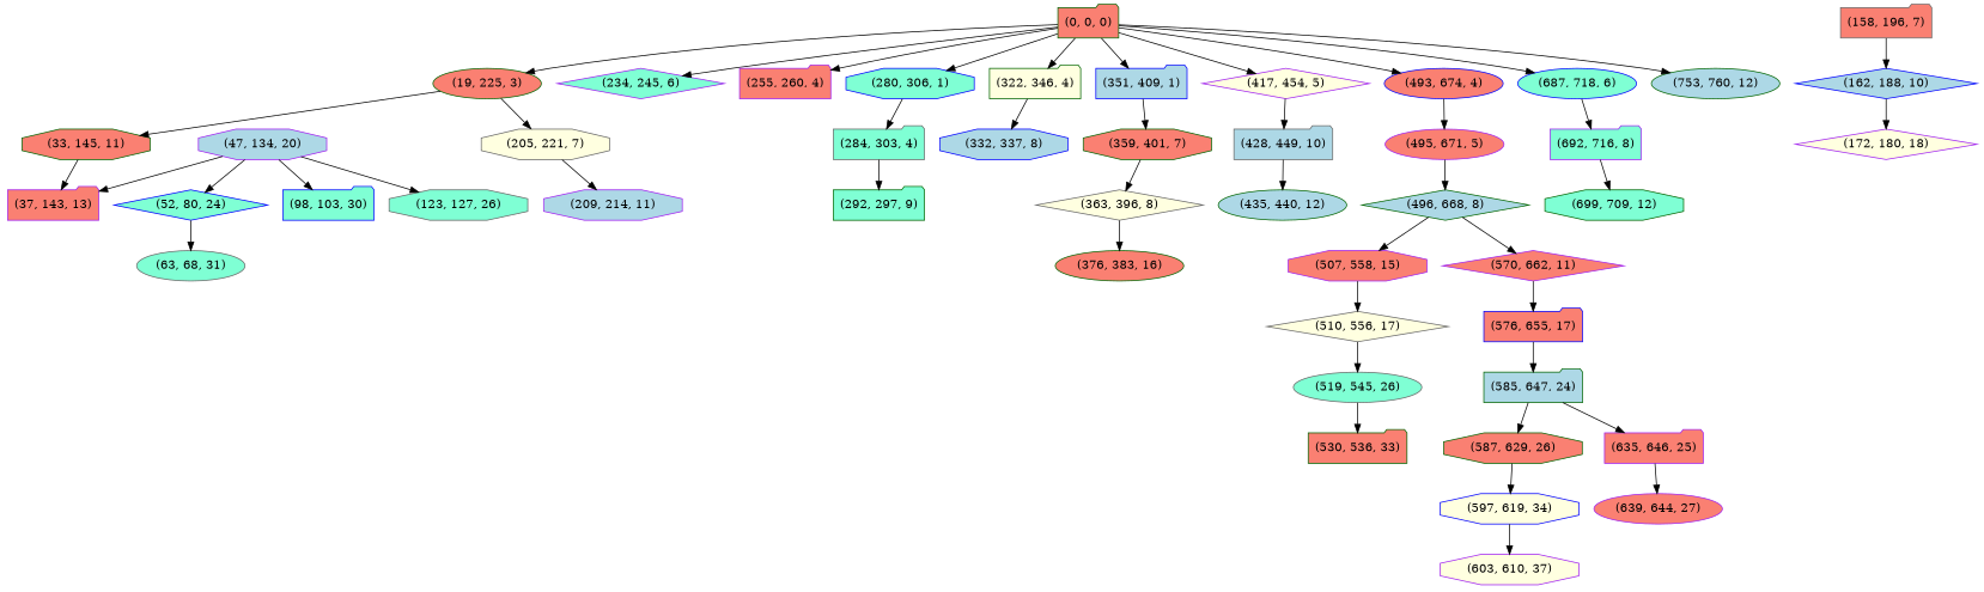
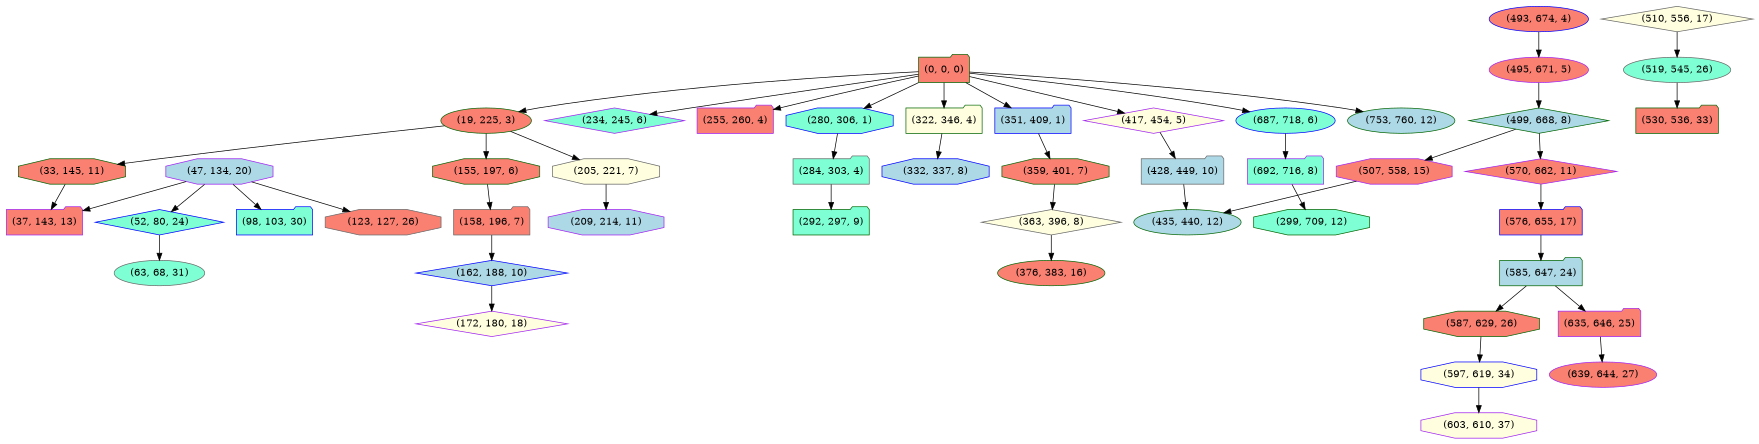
  digraph {
    node [color=darkgreen fillcolor=salmon shape=folder style=filled]
    "(19, 225, 3)" [shape=ellipse]
    "(0, 0, 0)"
    "(234, 245, 6)" [color=purple fillcolor=aquamarine shape=diamond]
    "(255, 260, 4)" [color=purple]
    "(280, 306, 1)" [color=blue fillcolor=aquamarine shape=octagon]
    "(322, 346, 4)" [fillcolor=lightyellow]
    "(351, 409, 1)" [color=blue fillcolor=lightblue]
    "(417, 454, 5)" [color=purple fillcolor=lightyellow shape=diamond]
    "(493, 674, 4)" [color=blue shape=ellipse]
    "(687, 718, 6)" [color=blue fillcolor=aquamarine shape=ellipse]
    "(753, 760, 12)" [fillcolor=lightblue shape=ellipse]
    "(33, 145, 11)" [shape=octagon]
+   "(155, 197, 6)" [shape=octagon]
    "(205, 221, 7)" [color=gray40 fillcolor=lightyellow shape=octagon]
    "(284, 303, 4)" [color=gray40 fillcolor=aquamarine]
    "(332, 337, 8)" [color=blue fillcolor=lightblue shape=octagon]
    "(359, 401, 7)" [shape=octagon]
    "(428, 449, 10)" [color=gray40 fillcolor=lightblue]
    "(495, 671, 5)" [color=purple shape=ellipse]
    "(692, 716, 8)" [color=purple fillcolor=aquamarine]
    "(37, 143, 13)" [color=purple]
    "(158, 196, 7)" [color=gray40]
    "(209, 214, 11)" [color=purple fillcolor=lightblue shape=octagon]
    "(47, 134, 20)" [color=purple fillcolor=lightblue shape=octagon]
    "(52, 80, 24)" [color=blue fillcolor=aquamarine shape=diamond]
    "(98, 103, 30)" [color=blue fillcolor=aquamarine]
-   "(123, 127, 26)" [color=gray40 fillcolor=aquamarine shape=octagon]
+   "(123, 127, 26)" [color=gray40 shape=octagon]
    "(63, 68, 31)" [color=gray40 fillcolor=aquamarine shape=ellipse]
    "(162, 188, 10)" [color=blue fillcolor=lightblue shape=diamond]
    "(172, 180, 18)" [color=purple fillcolor=lightyellow shape=diamond]
    "(292, 297, 9)" [fillcolor=aquamarine]
    "(363, 396, 8)" [color=gray40 fillcolor=lightyellow shape=diamond]
    "(376, 383, 16)" [shape=ellipse]
    "(435, 440, 12)" [fillcolor=lightblue shape=ellipse]
-   "(499, 668, 8)" [fillcolor=lightblue shape=diamond label="(496, 668, 8)"]
+   "(499, 668, 8)" [fillcolor=lightblue shape=diamond]
    "(507, 558, 15)" [color=purple shape=octagon]
    "(570, 662, 11)" [color=purple shape=diamond]
    "(510, 556, 17)" [color=gray40 fillcolor=lightyellow shape=diamond]
    "(576, 655, 17)" [color=blue]
    "(519, 545, 26)" [color=gray40 fillcolor=aquamarine shape=ellipse]
    "(530, 536, 33)"
    "(585, 647, 24)" [fillcolor=lightblue]
    "(587, 629, 26)" [shape=octagon]
    "(635, 646, 25)" [color=purple]
    "(597, 619, 34)" [color=blue fillcolor=lightyellow shape=octagon]
    "(639, 644, 27)" [color=purple shape=ellipse]
    "(603, 610, 37)" [color=purple fillcolor=lightyellow shape=octagon]
-   "(699, 709, 12)" [fillcolor=aquamarine shape=octagon]
+   "(699, 709, 12)" [fillcolor=aquamarine shape=octagon label="(299, 709, 12)"]
    "(19, 225, 3)" -> "(33, 145, 11)"
+   "(19, 225, 3)" -> "(155, 197, 6)"
    "(19, 225, 3)" -> "(205, 221, 7)"
    "(0, 0, 0)" -> "(19, 225, 3)"
    "(0, 0, 0)" -> "(234, 245, 6)"
    "(0, 0, 0)" -> "(255, 260, 4)"
    "(0, 0, 0)" -> "(280, 306, 1)"
    "(0, 0, 0)" -> "(322, 346, 4)"
    "(0, 0, 0)" -> "(351, 409, 1)"
    "(0, 0, 0)" -> "(417, 454, 5)"
-   "(0, 0, 0)" -> "(493, 674, 4)"
    "(0, 0, 0)" -> "(687, 718, 6)"
    "(0, 0, 0)" -> "(753, 760, 12)"
    "(280, 306, 1)" -> "(284, 303, 4)"
    "(322, 346, 4)" -> "(332, 337, 8)"
    "(351, 409, 1)" -> "(359, 401, 7)"
    "(417, 454, 5)" -> "(428, 449, 10)"
    "(493, 674, 4)" -> "(495, 671, 5)"
    "(687, 718, 6)" -> "(692, 716, 8)"
    "(33, 145, 11)" -> "(37, 143, 13)"
+   "(155, 197, 6)" -> "(158, 196, 7)"
    "(205, 221, 7)" -> "(209, 214, 11)"
    "(284, 303, 4)" -> "(292, 297, 9)"
    "(359, 401, 7)" -> "(363, 396, 8)"
    "(428, 449, 10)" -> "(435, 440, 12)"
    "(495, 671, 5)" -> "(499, 668, 8)"
    "(692, 716, 8)" -> "(699, 709, 12)"
    "(158, 196, 7)" -> "(162, 188, 10)"
    "(47, 134, 20)" -> "(37, 143, 13)"
    "(47, 134, 20)" -> "(52, 80, 24)"
    "(47, 134, 20)" -> "(98, 103, 30)"
    "(47, 134, 20)" -> "(123, 127, 26)"
    "(52, 80, 24)" -> "(63, 68, 31)"
    "(162, 188, 10)" -> "(172, 180, 18)"
    "(363, 396, 8)" -> "(376, 383, 16)"
    "(499, 668, 8)" -> "(507, 558, 15)"
    "(499, 668, 8)" -> "(570, 662, 11)"
-   "(507, 558, 15)" -> "(510, 556, 17)"
+   "(507, 558, 15)" -> "(435, 440, 12)"
    "(570, 662, 11)" -> "(576, 655, 17)"
    "(510, 556, 17)" -> "(519, 545, 26)"
    "(576, 655, 17)" -> "(585, 647, 24)"
    "(519, 545, 26)" -> "(530, 536, 33)"
    "(585, 647, 24)" -> "(587, 629, 26)"
    "(585, 647, 24)" -> "(635, 646, 25)"
    "(587, 629, 26)" -> "(597, 619, 34)"
    "(635, 646, 25)" -> "(639, 644, 27)"
    "(597, 619, 34)" -> "(603, 610, 37)"
  }
